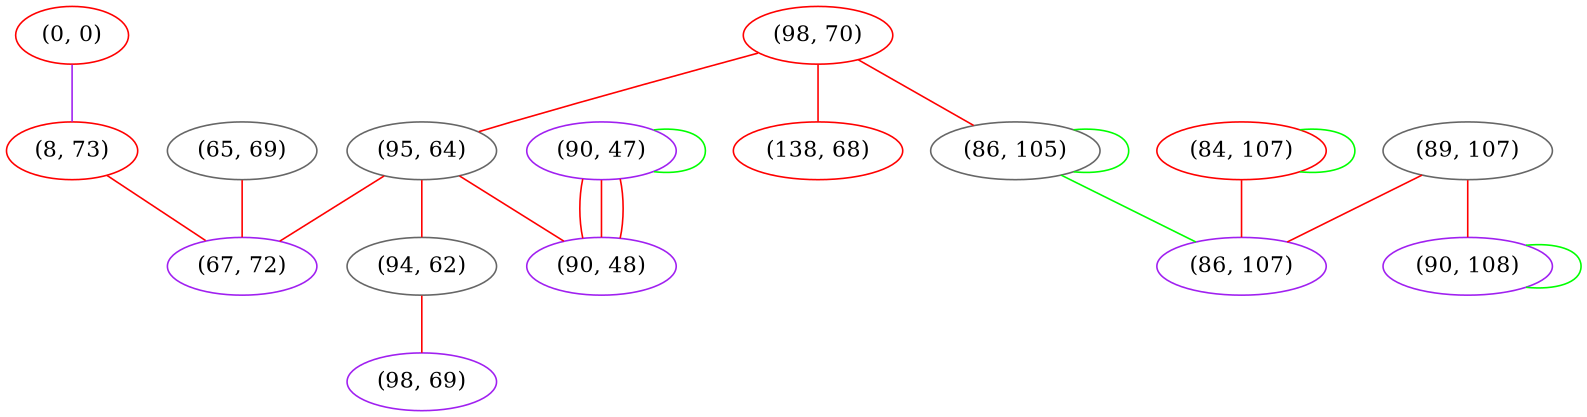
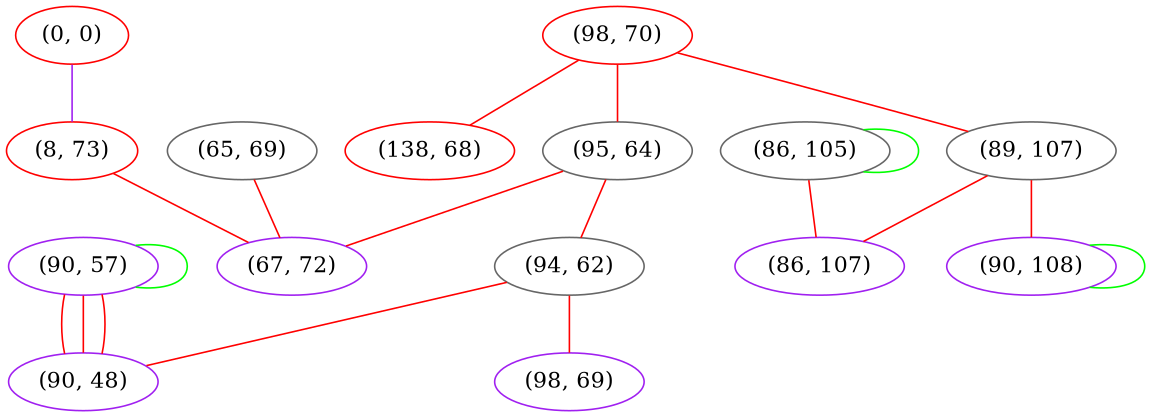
  graph {
    node [color=purple]
    edge [color=red weight=1]
-   "(90, 47)"
+   "(90, 47)" [label="(90, 57)"]
    "(90, 48)"
    "(98, 70)" [color=red]
    "(138, 68)" [color=red]
    n5 [color=gray40 label="(95, 64)"]
    "(89, 107)" [color=gray40]
    "(94, 62)" [color=gray40]
    n8 [label="(67, 72)"]
    "(86, 107)"
    "(90, 108)"
    "(0, 0)" [color=red]
    "(8, 73)" [color=red]
    n13 [label="(98, 69)"]
-   "(84, 107)" [color=red]
    "(65, 69)" [color=gray40]
    "(86, 105)" [color=gray40]
    "(90, 47)" -- "(90, 47)" [color=green weight=2]
    "(90, 47)" -- "(90, 48)"
    "(90, 47)" -- "(90, 48)"
    "(90, 47)" -- "(90, 48)"
    "(98, 70)" -- "(138, 68)"
    "(98, 70)" -- n5
-   "(98, 70)" -- "(86, 105)"
+   "(98, 70)" -- "(89, 107)"
    n5 -- "(94, 62)"
    n5 -- n8
    "(89, 107)" -- "(86, 107)"
    "(89, 107)" -- "(90, 108)"
-   n5 -- "(90, 48)"
+   "(94, 62)" -- "(90, 48)"
    "(94, 62)" -- n13
    "(90, 108)" -- "(90, 108)" [color=green weight=2]
    "(0, 0)" -- "(8, 73)" [color=purple weight=4]
    "(8, 73)" -- n8
-   "(84, 107)" -- "(86, 107)"
-   "(84, 107)" -- "(84, 107)" [color=green weight=2]
    "(65, 69)" -- n8
-   "(86, 105)" -- "(86, 107)" [color=green]
+   "(86, 105)" -- "(86, 107)"
    "(86, 105)" -- "(86, 105)" [color=green weight=2]
  }
